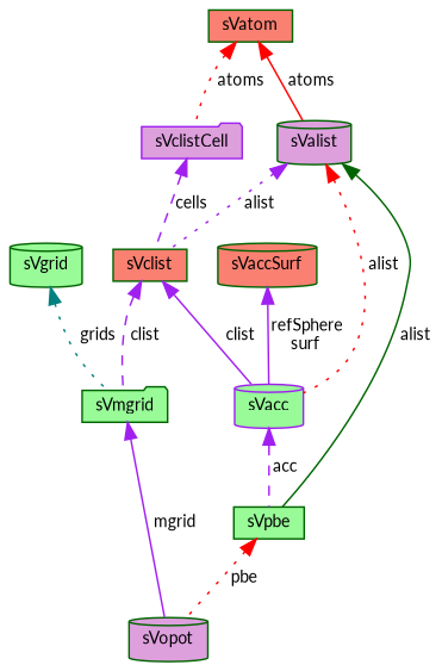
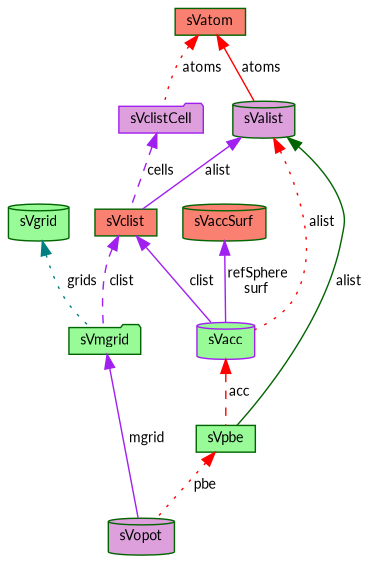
  digraph {
    fontname=Lato
    node [color=darkgreen fillcolor=palegreen fontname=Lato fontsize=10 shape=cylinder style=filled]
    edge [color=purple dir=back fontname=Lato fontsize=10 labelfontname=FreeSans labelfontsize=10 style=solid]
    n1 [fillcolor=plum fontcolor=black height=0.2 label=sVopot width=0.4]
    n2 [height=0.2 label=sVmgrid shape=folder width=0.4]
    n3 [height=0.2 label=sVgrid width=0.4]
    n4 [height=0.2 label=sVpbe shape=box width=0.4]
    n5 [color=purple height=0.2 label=sVacc width=0.4]
    n6 [fillcolor=plum height=0.2 label=sValist width=0.4]
    n7 [fillcolor=salmon height=0.2 label=sVclist shape=box width=0.4]
    n8 [fillcolor=salmon height=0.2 label=sVatom shape=box width=0.4]
    n9 [color=purple fillcolor=plum height=0.2 label=sVclistCell shape=folder width=0.4]
    n10 [fillcolor=salmon height=0.2 label=sVaccSurf width=0.4]
    n2 -> n1 [label=" mgrid"]
    n3 -> n2 [color=teal label=" grids" style=dotted]
    n4 -> n1 [color=red label=" pbe" style=dotted]
-   n5 -> n4 [label=" acc" style=dashed]
+   n5 -> n4 [color=red label=" acc" style=dashed]
    n6 -> n4 [color=darkgreen label=" alist"]
    n6 -> n5 [color=red label=" alist" style=dotted]
-   n6 -> n7 [label=" alist" style=dotted]
+   n6 -> n7 [label=" alist"]
    n7 -> n2 [label=" clist" style=dashed]
    n7 -> n5 [label=" clist"]
    n8 -> n6 [color=red label=" atoms"]
    n8 -> n9 [color=red label=" atoms" style=dotted]
    n9 -> n7 [label=" cells" style=dashed]
    n10 -> n5 [label=" refSphere\nsurf"]
  }
